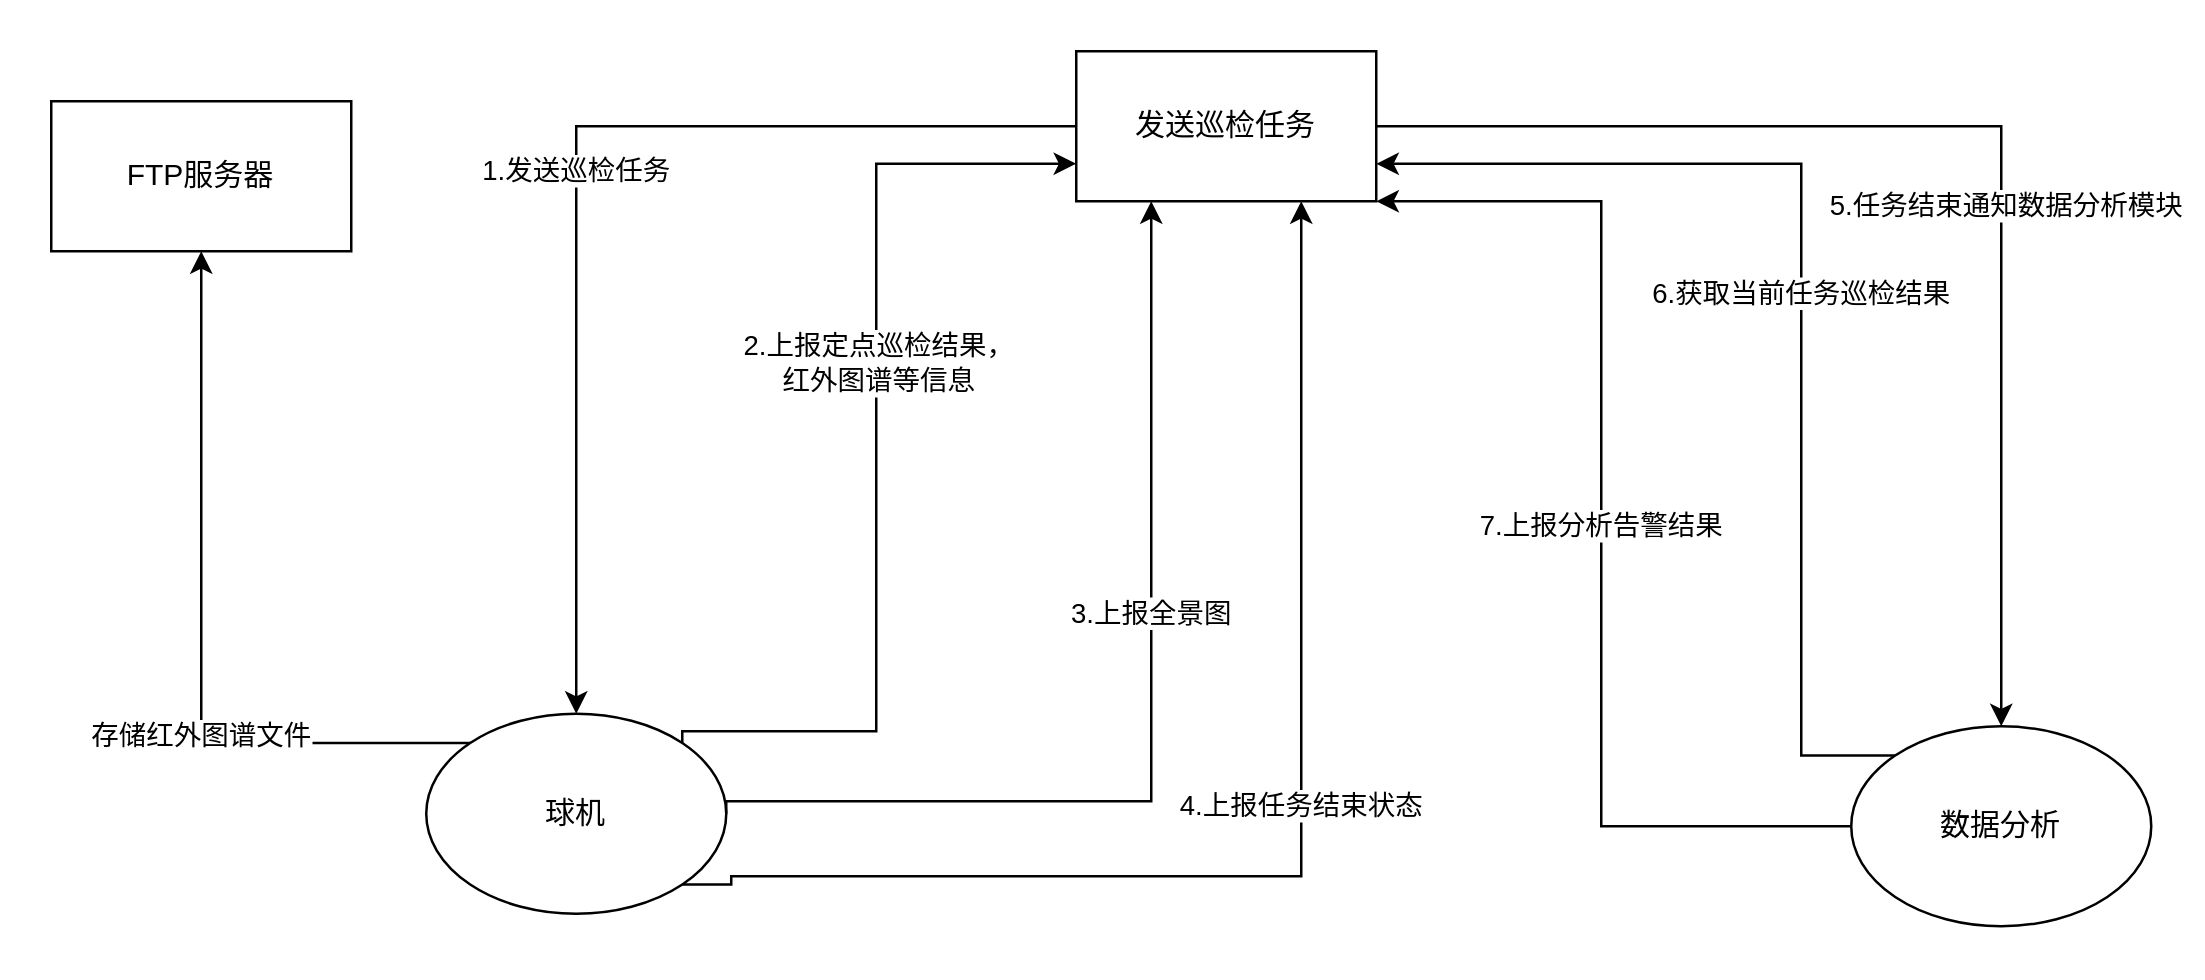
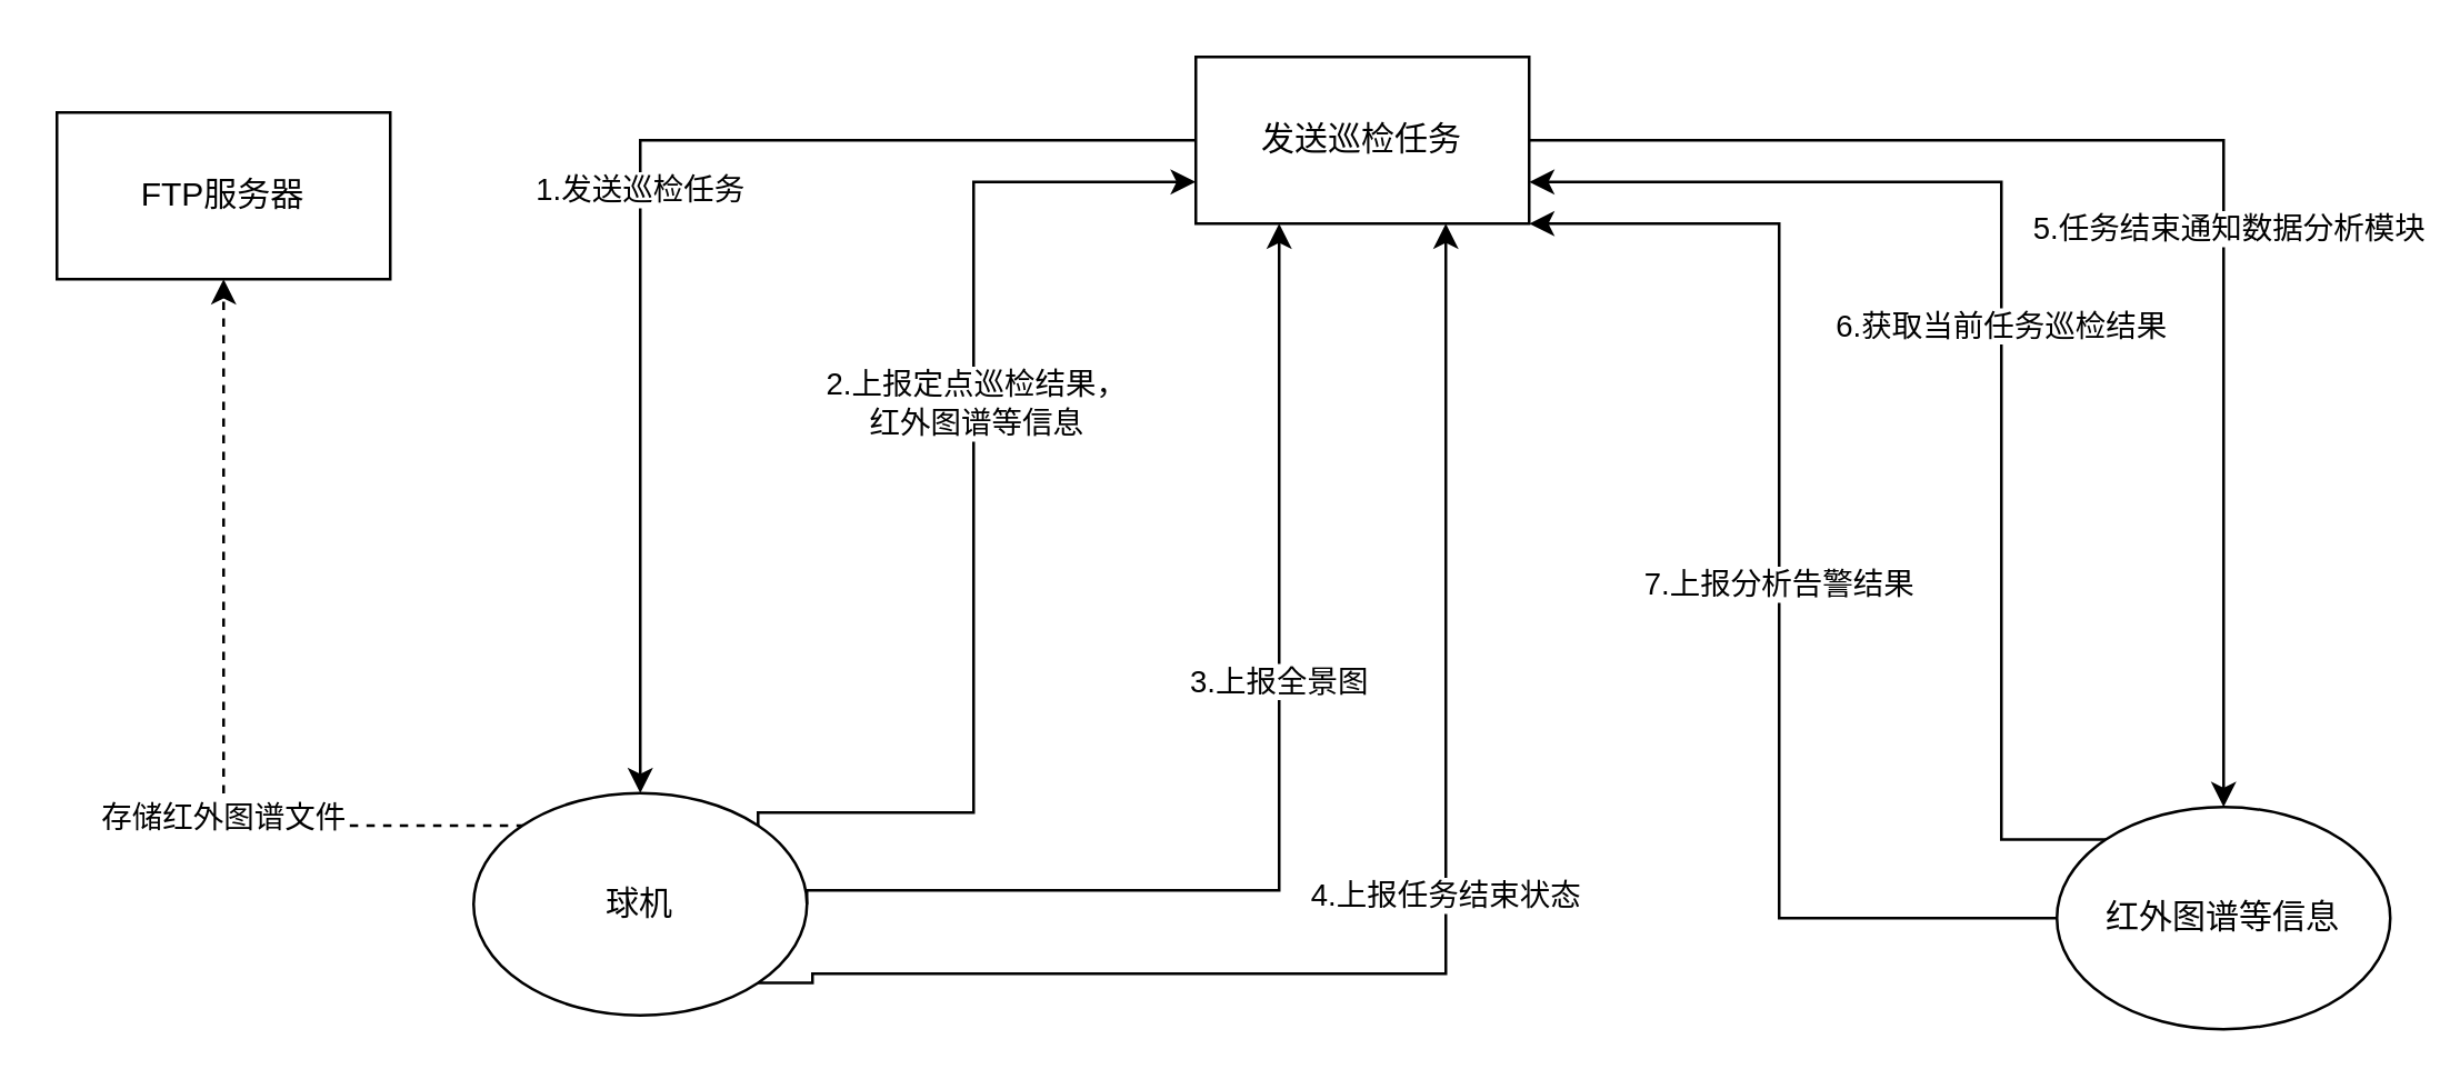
  <mxCell id="0" />
  <mxCell id="1" parent="0" />
  <mxCell id="2" style="edgeStyle=orthogonalEdgeStyle;rounded=0;orthogonalLoop=1;jettySize=auto;html=1;exitX=1;exitY=0;exitDx=0;exitDy=0;entryX=0;entryY=0.75;entryDx=0;entryDy=0;" edge="1" parent="1" source="9" target="13"><mxGeometry relative="1" as="geometry"><Array as="points"><mxPoint x="350" y="292" /><mxPoint x="350" y="65" /></Array></mxGeometry></mxCell>
  <mxCell id="3" value="2.上报定点巡检结果，&lt;br&gt;红外图谱等信息" style="edgeLabel;html=1;align=center;verticalAlign=middle;resizable=0;points=[];" vertex="1" connectable="0" parent="2"><mxGeometry x="0.04" relative="1" as="geometry"><mxPoint y="-28" as="offset" /></mxGeometry></mxCell>
  <mxCell id="4" style="edgeStyle=orthogonalEdgeStyle;rounded=0;orthogonalLoop=1;jettySize=auto;html=1;exitX=1;exitY=0.5;exitDx=0;exitDy=0;entryX=0.25;entryY=1;entryDx=0;entryDy=0;" edge="1" parent="1" source="9" target="13"><mxGeometry relative="1" as="geometry"><Array as="points"><mxPoint x="460" y="320" /></Array></mxGeometry></mxCell>
  <mxCell id="5" value="3.上报全景图" style="edgeLabel;html=1;align=center;verticalAlign=middle;resizable=0;points=[];" vertex="1" connectable="0" parent="4"><mxGeometry x="0.211" y="1" relative="1" as="geometry"><mxPoint as="offset" /></mxGeometry></mxCell>
  <mxCell id="6" style="edgeStyle=orthogonalEdgeStyle;rounded=0;orthogonalLoop=1;jettySize=auto;html=1;exitX=1;exitY=1;exitDx=0;exitDy=0;entryX=0.75;entryY=1;entryDx=0;entryDy=0;" edge="1" parent="1" source="9" target="13"><mxGeometry relative="1" as="geometry"><Array as="points"><mxPoint x="292" y="350" /><mxPoint x="520" y="350" /></Array></mxGeometry></mxCell>
  <mxCell id="7" value="4.上报任务结束状态" style="edgeLabel;html=1;align=center;verticalAlign=middle;resizable=0;points=[];" vertex="1" connectable="0" parent="6"><mxGeometry x="0.071" y="1" relative="1" as="geometry"><mxPoint as="offset" /></mxGeometry></mxCell>
- <mxCell id="8" value="存储红外图谱文件" style="edgeStyle=orthogonalEdgeStyle;rounded=0;orthogonalLoop=1;jettySize=auto;html=1;exitX=1;exitY=0;exitDx=0;exitDy=0;" edge="1" parent="1" source="9" target="17"><mxGeometry relative="1" as="geometry" /></mxCell>
+ <mxCell id="8" value="存储红外图谱文件" style="edgeStyle=orthogonalEdgeStyle;rounded=0;orthogonalLoop=1;jettySize=auto;html=1;exitX=1;exitY=0;exitDx=0;exitDy=0;dashed=1;" edge="1" parent="1" source="9" target="17"><mxGeometry relative="1" as="geometry" /></mxCell>
  <mxCell id="9" value="球机" style="ellipse;whiteSpace=wrap;html=1;" vertex="1" parent="1"><mxGeometry x="170" y="285" width="120" height="80" as="geometry" /></mxCell>
  <mxCell id="10" value="1.发送巡检任务" style="edgeStyle=orthogonalEdgeStyle;rounded=0;orthogonalLoop=1;jettySize=auto;html=1;exitX=0;exitY=0.5;exitDx=0;exitDy=0;entryX=0.5;entryY=0;entryDx=0;entryDy=0;" edge="1" parent="1" source="13" target="9"><mxGeometry relative="1" as="geometry" /></mxCell>
  <mxCell id="11" style="edgeStyle=orthogonalEdgeStyle;rounded=0;orthogonalLoop=1;jettySize=auto;html=1;exitX=1;exitY=0.5;exitDx=0;exitDy=0;" edge="1" parent="1" source="13" target="16"><mxGeometry relative="1" as="geometry" /></mxCell>
  <mxCell id="12" value="5.任务结束通知数据分析模块" style="edgeLabel;html=1;align=center;verticalAlign=middle;resizable=0;points=[];" vertex="1" connectable="0" parent="11"><mxGeometry x="0.145" y="1" relative="1" as="geometry"><mxPoint as="offset" /></mxGeometry></mxCell>
  <mxCell id="13" value="发送巡检任务" style="rounded=0;whiteSpace=wrap;html=1;" vertex="1" parent="1"><mxGeometry x="430" y="20" width="120" height="60" as="geometry" /></mxCell>
  <mxCell id="14" value="6.获取当前任务巡检结果" style="edgeStyle=orthogonalEdgeStyle;rounded=0;orthogonalLoop=1;jettySize=auto;html=1;exitX=0;exitY=0;exitDx=0;exitDy=0;entryX=1;entryY=0.75;entryDx=0;entryDy=0;" edge="1" parent="1" source="16" target="13"><mxGeometry relative="1" as="geometry"><Array as="points"><mxPoint x="720" y="302" /><mxPoint x="720" y="65" /></Array></mxGeometry></mxCell>
  <mxCell id="15" value="7.上报分析告警结果" style="edgeStyle=orthogonalEdgeStyle;rounded=0;orthogonalLoop=1;jettySize=auto;html=1;exitX=0;exitY=0.5;exitDx=0;exitDy=0;entryX=1;entryY=1;entryDx=0;entryDy=0;" edge="1" parent="1" source="16" target="13"><mxGeometry relative="1" as="geometry"><Array as="points"><mxPoint x="640" y="330" /><mxPoint x="640" y="80" /></Array></mxGeometry></mxCell>
- <mxCell id="16" value="数据分析" style="ellipse;whiteSpace=wrap;html=1;" vertex="1" parent="1"><mxGeometry x="740" y="290" width="120" height="80" as="geometry" /></mxCell>
+ <mxCell id="16" value="红外图谱等信息" style="ellipse;whiteSpace=wrap;html=1;" vertex="1" parent="1"><mxGeometry x="740" y="290" width="120" height="80" as="geometry" /></mxCell>
  <mxCell id="17" value="FTP服务器" style="rounded=0;whiteSpace=wrap;html=1;" vertex="1" parent="1"><mxGeometry x="20" y="40" width="120" height="60" as="geometry" /></mxCell>
